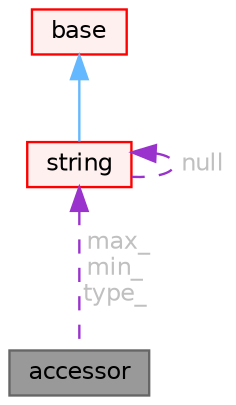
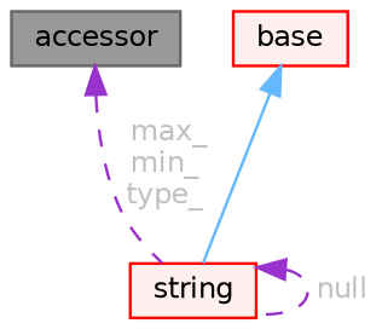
  digraph {
    node [color=red fillcolor="#FFF0F0" fontname=Helvetica fontsize=10 shape=box style=filled]
    edge [color=darkorchid3 dir=back fontname=Helvetica fontsize=10 labelfontname=Helvetica labelfontsize=10 style=dashed fontcolor=grey]
    n1 [color=gray40 fillcolor=grey60 fontcolor=black height=0.2 label=accessor width=0.4]
    n2 [height=0.2 label=base width=0.4]
    n3 [height=0.2 label=string width=0.4]
    n2 -> n3 [color=steelblue1 style=solid fontcolor=""]
-   n3 -> n1 [label=" max_\nmin_\ntype_"]
+   n1 -> n3 [label=" max_\nmin_\ntype_"]
    n3 -> n3 [label=" null"]
  }
